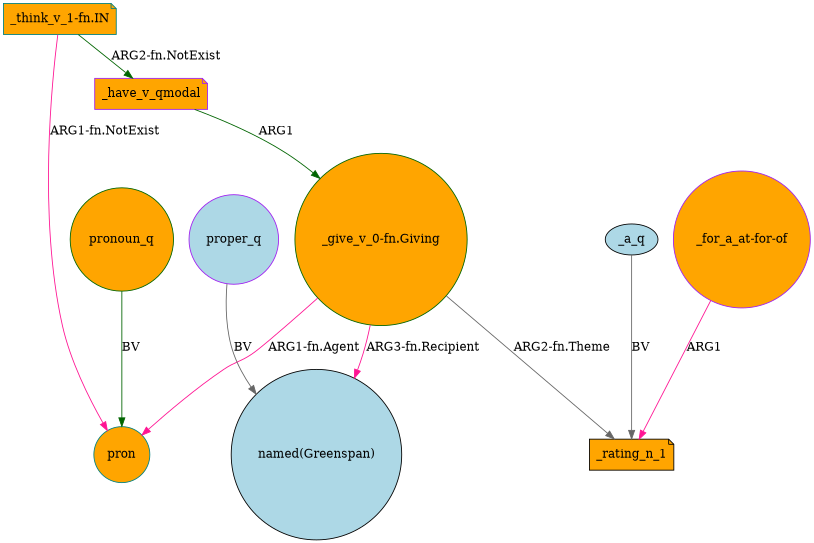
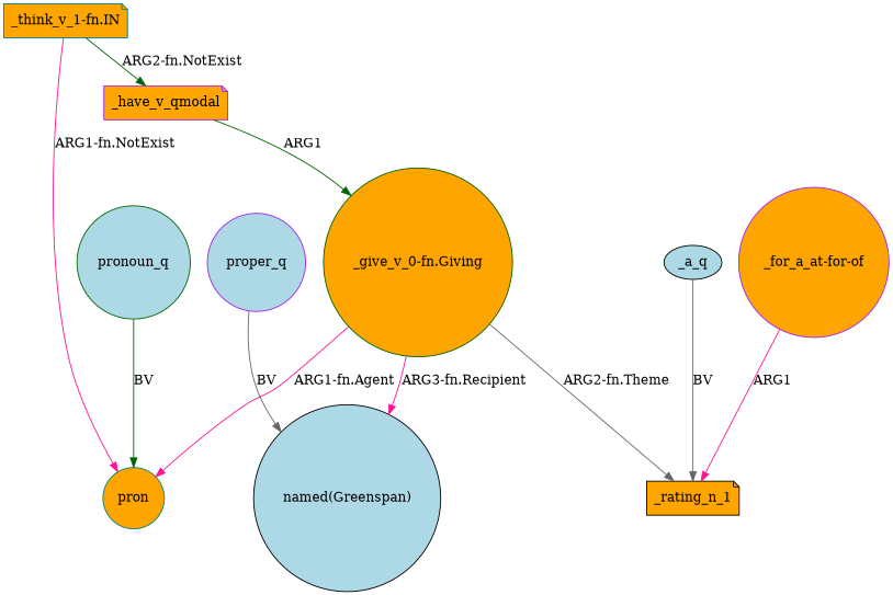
  digraph {
    node [color=purple fillcolor=orange shape=circle style=filled]
    edge [color=deeppink]
    "_think_v_1-fn.IN" [color=teal shape=note]
    _have_v_qmodal [shape=note]
    pron [color=teal]
    n4 [color=darkgreen label="_give_v_0-fn.Giving"]
    "named(Greenspan)" [color=black fillcolor=lightblue]
    _rating_n_1 [color=black shape=note]
    proper_q [fillcolor=lightblue]
    n8 [label="_for_a_at-for-of"]
    _a_q [color=black fillcolor=lightblue shape=ellipse]
-   pronoun_q [color=darkgreen]
+   pronoun_q [color=darkgreen fillcolor=lightblue]
    "_think_v_1-fn.IN" -> _have_v_qmodal [color=darkgreen label="ARG2-fn.NotExist"]
    "_think_v_1-fn.IN" -> pron [label="ARG1-fn.NotExist"]
    _have_v_qmodal -> n4 [color=darkgreen label=ARG1]
    n4 -> pron [label="ARG1-fn.Agent"]
    n4 -> "named(Greenspan)" [label="ARG3-fn.Recipient"]
    n4 -> _rating_n_1 [color=gray40 label="ARG2-fn.Theme"]
    proper_q -> "named(Greenspan)" [color=gray40 label=BV]
    n8 -> _rating_n_1 [label=ARG1]
    _a_q -> _rating_n_1 [color=gray40 label=BV]
    pronoun_q -> pron [color=darkgreen label=BV]
  }
